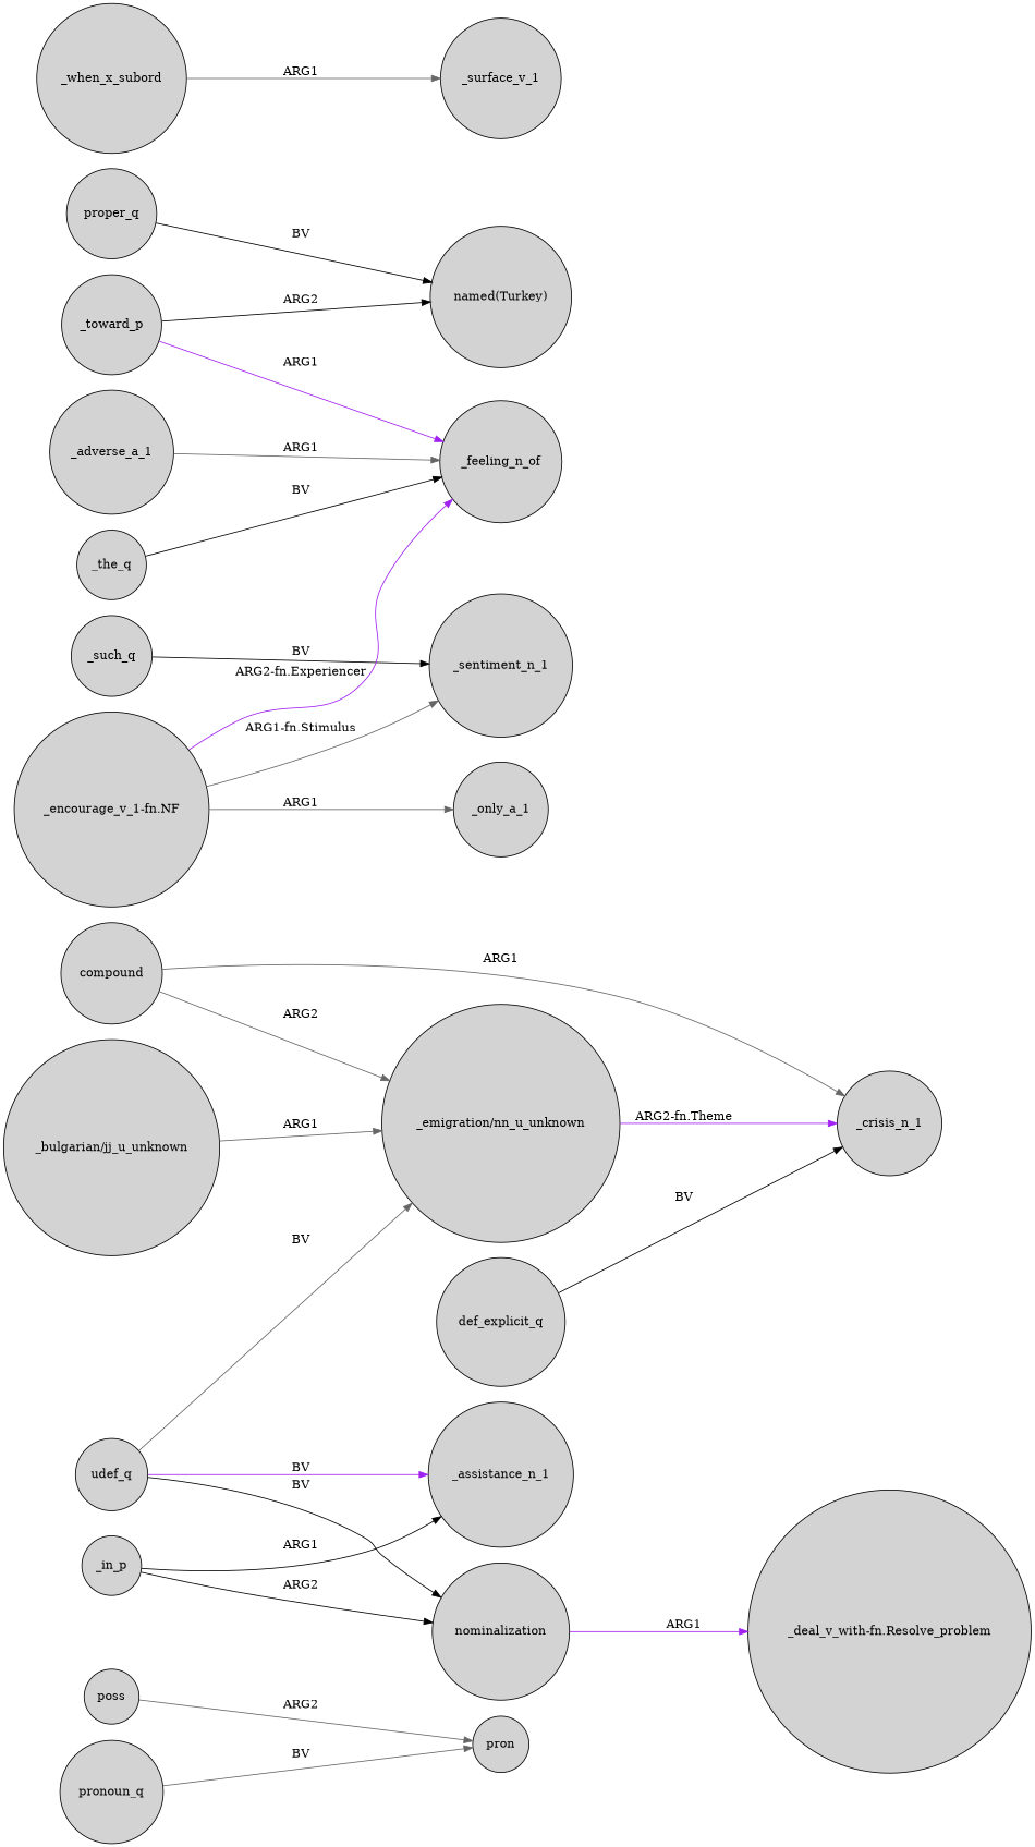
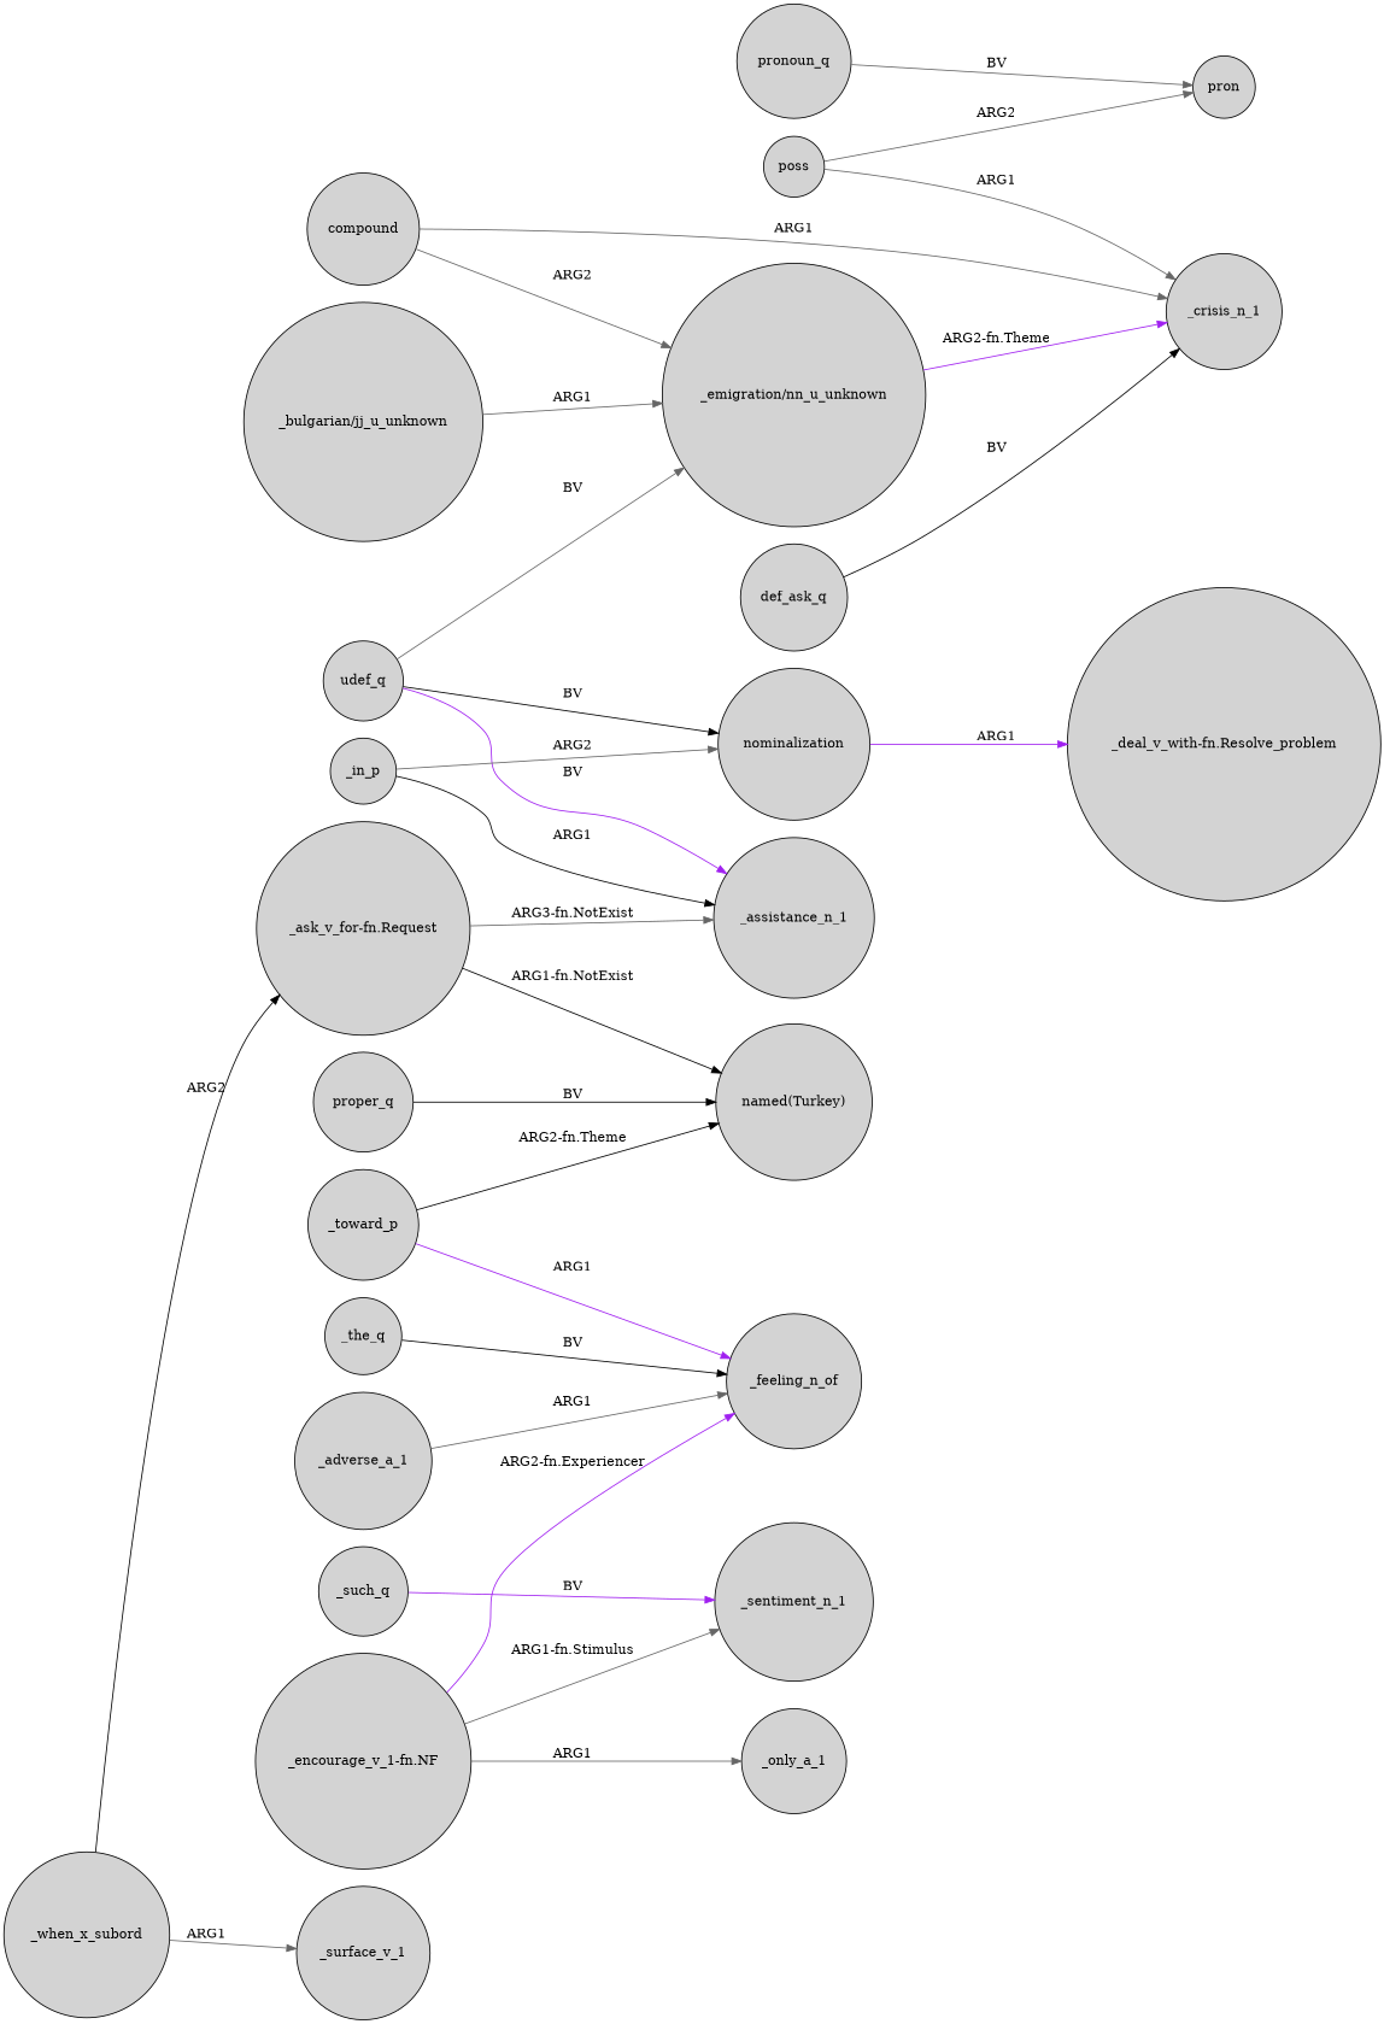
  digraph {
    rankdir=LR
    node [shape=circle style=filled]
    edge [color=gray40]
    poss
    pron
    _crisis_n_1
    _the_q
    _feeling_n_of
    compound
    "_emigration/nn_u_unknown"
+   "_ask_v_for-fn.Request"
    "named(Turkey)"
    _assistance_n_1
    nominalization
    "_deal_v_with-fn.Resolve_problem"
-   def_explicit_q
+   def_explicit_q [label=def_ask_q]
    _toward_p
    udef_q
    _such_q
    _sentiment_n_1
    _adverse_a_1
    pronoun_q
    "_encourage_v_1-fn.NF"
    _only_a_1
    "_bulgarian/jj_u_unknown"
    _when_x_subord
    _surface_v_1
    _in_p
    proper_q
    poss -> pron [label=ARG2]
+   poss -> _crisis_n_1 [label=ARG1]
    _the_q -> _feeling_n_of [color=black label=BV]
    compound -> _crisis_n_1 [label=ARG1]
    compound -> "_emigration/nn_u_unknown" [label=ARG2]
    "_emigration/nn_u_unknown" -> _crisis_n_1 [color=purple label="ARG2-fn.Theme"]
+   "_ask_v_for-fn.Request" -> "named(Turkey)" [color=black label="ARG1-fn.NotExist"]
+   "_ask_v_for-fn.Request" -> _assistance_n_1 [label="ARG3-fn.NotExist"]
    nominalization -> "_deal_v_with-fn.Resolve_problem" [color=purple label=ARG1]
    def_explicit_q -> _crisis_n_1 [color=black label=BV]
    _toward_p -> _feeling_n_of [color=purple label=ARG1]
-   _toward_p -> "named(Turkey)" [color=black label=ARG2]
+   _toward_p -> "named(Turkey)" [color=black label="ARG2-fn.Theme"]
    udef_q -> "_emigration/nn_u_unknown" [label=BV]
    udef_q -> _assistance_n_1 [color=purple label=BV]
    udef_q -> nominalization [color=black label=BV]
-   _such_q -> _sentiment_n_1 [color=black label=BV]
+   _such_q -> _sentiment_n_1 [color=purple label=BV]
    _adverse_a_1 -> _feeling_n_of [label=ARG1]
    pronoun_q -> pron [label=BV]
    "_encourage_v_1-fn.NF" -> _feeling_n_of [color=purple label="ARG2-fn.Experiencer"]
    "_encourage_v_1-fn.NF" -> _sentiment_n_1 [label="ARG1-fn.Stimulus"]
    "_encourage_v_1-fn.NF" -> _only_a_1 [label=ARG1]
    "_bulgarian/jj_u_unknown" -> "_emigration/nn_u_unknown" [label=ARG1]
+   _when_x_subord -> "_ask_v_for-fn.Request" [color=black label=ARG2]
    _when_x_subord -> _surface_v_1 [label=ARG1]
    _in_p -> _assistance_n_1 [color=black label=ARG1]
-   _in_p -> nominalization [color=black label=ARG2]
+   _in_p -> nominalization [label=ARG2]
    proper_q -> "named(Turkey)" [color=black label=BV]
  }
